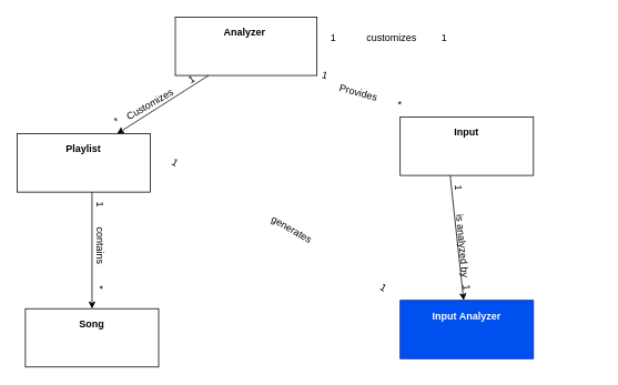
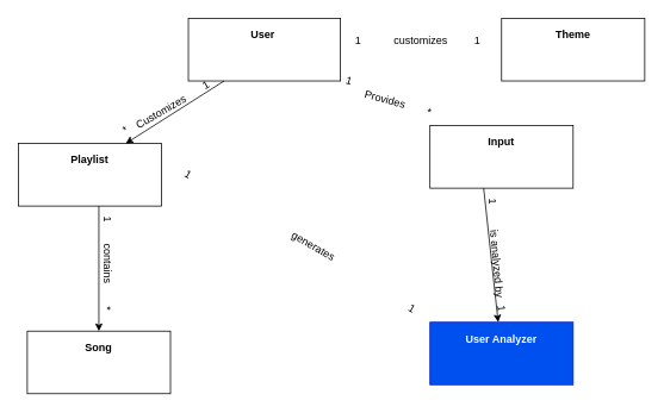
  <mxCell id="0" style=";html=1;" />
  <mxCell id="1" style=";html=1;" parent="0" />
- <mxCell id="2" value="&lt;p&gt;Analyzer&amp;nbsp;&lt;/p&gt;" style="shape=rect;html=1;overflow=fill;whiteSpace=wrap;align=center;fontStyle=1;labelBackgroundColor=none;" parent="1" vertex="1"><mxGeometry x="210" y="20" width="170" height="70" as="geometry" /></mxCell>
+ <mxCell id="2" value="&lt;p&gt;User&amp;nbsp;&lt;/p&gt;" style="shape=rect;html=1;overflow=fill;whiteSpace=wrap;align=center;fontStyle=1;labelBackgroundColor=none;" parent="1" vertex="1"><mxGeometry x="210" y="20" width="170" height="70" as="geometry" /></mxCell>
+ <mxCell id="3" value="&lt;p&gt;Theme&lt;/p&gt;" style="shape=rect;html=1;overflow=fill;whiteSpace=wrap;align=center;fontStyle=1;labelBackgroundColor=none;" parent="1" vertex="1"><mxGeometry x="560" y="20" width="160" height="70" as="geometry" /></mxCell>
  <mxCell id="4" value="&lt;p&gt;Playlist&lt;/p&gt;" style="shape=rect;html=1;overflow=fill;whiteSpace=wrap;align=center;fontStyle=1;labelBackgroundColor=none;" parent="1" vertex="1"><mxGeometry x="20" y="160" width="160" height="70" as="geometry" /></mxCell>
- <mxCell id="5" value="&lt;p&gt;Input Analyzer&lt;/p&gt;" style="shape=rect;html=1;overflow=fill;whiteSpace=wrap;align=center;fontStyle=1;movable=1;resizable=1;rotatable=1;deletable=1;editable=1;locked=0;connectable=1;labelBackgroundColor=none;fillColor=light-dark(#0050ef, #1c58ce);fontColor=#ffffff;strokeColor=#001DBC;" parent="1" vertex="1"><mxGeometry x="480" y="360" width="160" height="70" as="geometry" /></mxCell>
+ <mxCell id="5" value="&lt;p&gt;User Analyzer&lt;/p&gt;" style="shape=rect;html=1;overflow=fill;whiteSpace=wrap;align=center;fontStyle=1;movable=1;resizable=1;rotatable=1;deletable=1;editable=1;locked=0;connectable=1;labelBackgroundColor=none;fillColor=light-dark(#0050ef, #1c58ce);fontColor=#ffffff;strokeColor=#001DBC;" parent="1" vertex="1"><mxGeometry x="480" y="360" width="160" height="70" as="geometry" /></mxCell>
  <mxCell id="6" value="&lt;p&gt;Input&lt;/p&gt;" style="shape=rect;html=1;overflow=fill;whiteSpace=wrap;align=center;fontStyle=1;labelBackgroundColor=none;" parent="1" vertex="1"><mxGeometry x="480" y="140" width="160" height="70" as="geometry" /></mxCell>
  <mxCell id="7" value="&lt;p&gt;Song&lt;/p&gt;" style="shape=rect;html=1;overflow=fill;whiteSpace=wrap;align=center;fontStyle=1;labelBackgroundColor=none;" vertex="1" parent="1"><mxGeometry x="30" y="370" width="160" height="70" as="geometry" /></mxCell>
  <mxCell id="8" value="" style="edgeStyle=none;orthogonalLoop=1;jettySize=auto;html=1;rounded=0;labelBackgroundColor=none;fontColor=default;" edge="1" parent="1" target="5"><mxGeometry width="80" relative="1" as="geometry"><mxPoint x="540.004" y="210" as="sourcePoint" /><mxPoint x="547.278" y="330" as="targetPoint" /><Array as="points" /></mxGeometry></mxCell>
  <mxCell id="9" value="" style="edgeStyle=none;orthogonalLoop=1;jettySize=auto;html=1;rounded=0;entryX=0.5;entryY=0;entryDx=0;entryDy=0;labelBackgroundColor=none;fontColor=default;" edge="1" parent="1" target="7"><mxGeometry width="80" relative="1" as="geometry"><mxPoint x="110" y="230" as="sourcePoint" /><mxPoint x="232.16" y="260" as="targetPoint" /><Array as="points" /></mxGeometry></mxCell>
  <mxCell id="10" value="" style="edgeStyle=none;orthogonalLoop=1;jettySize=auto;html=1;rounded=0;entryX=0.75;entryY=0;entryDx=0;entryDy=0;labelBackgroundColor=none;fontColor=default;" edge="1" parent="1" target="4"><mxGeometry width="80" relative="1" as="geometry"><mxPoint x="249.995" y="90" as="sourcePoint" /><mxPoint x="395.45" y="250" as="targetPoint" /><Array as="points" /></mxGeometry></mxCell>
  <mxCell id="11" value="customizes" style="text;strokeColor=none;align=center;fillColor=none;html=1;verticalAlign=middle;whiteSpace=wrap;rounded=0;labelBackgroundColor=none;" vertex="1" parent="1"><mxGeometry x="440" y="30" width="60" height="30" as="geometry" /></mxCell>
  <mxCell id="12" value="Provides" style="text;strokeColor=none;align=center;fillColor=none;html=1;verticalAlign=middle;whiteSpace=wrap;rounded=0;rotation=15;labelBackgroundColor=none;" vertex="1" parent="1"><mxGeometry x="400" y="96.46" width="60" height="30" as="geometry" /></mxCell>
  <mxCell id="13" value="is analyzed by" style="text;strokeColor=none;align=center;fillColor=none;html=1;verticalAlign=middle;whiteSpace=wrap;rounded=0;rotation=85;labelBackgroundColor=none;" vertex="1" parent="1"><mxGeometry x="510" y="280" width="90" height="30" as="geometry" /></mxCell>
  <mxCell id="14" value="generates" style="text;strokeColor=none;align=center;fillColor=none;html=1;verticalAlign=middle;whiteSpace=wrap;rounded=0;rotation=30;labelBackgroundColor=none;" vertex="1" parent="1"><mxGeometry x="290.67" y="260" width="117.99" height="30" as="geometry" /></mxCell>
  <mxCell id="15" value="contains" style="text;strokeColor=none;align=center;fillColor=none;html=1;verticalAlign=middle;whiteSpace=wrap;rounded=0;rotation=90;labelBackgroundColor=none;" vertex="1" parent="1"><mxGeometry x="90" y="279.5" width="60" height="30" as="geometry" /></mxCell>
  <mxCell id="16" value="Customizes" style="text;strokeColor=none;align=center;fillColor=none;html=1;verticalAlign=middle;whiteSpace=wrap;rounded=0;rotation=-30;labelBackgroundColor=none;" vertex="1" parent="1"><mxGeometry x="150" y="110" width="60" height="30" as="geometry" /></mxCell>
  <mxCell id="17" value="1" style="text;strokeColor=none;align=center;fillColor=none;html=1;verticalAlign=middle;whiteSpace=wrap;rounded=0;rotation=15;labelBackgroundColor=none;" vertex="1" parent="1"><mxGeometry x="380" y="80" width="20" height="20" as="geometry" /></mxCell>
  <mxCell id="18" value="*" style="text;strokeColor=none;align=center;fillColor=none;html=1;verticalAlign=middle;whiteSpace=wrap;rounded=0;labelBackgroundColor=none;" vertex="1" parent="1"><mxGeometry x="450" y="110" width="60" height="30" as="geometry" /></mxCell>
  <mxCell id="19" value="1" style="text;strokeColor=none;align=center;fillColor=none;html=1;verticalAlign=middle;whiteSpace=wrap;rounded=0;labelBackgroundColor=none;" vertex="1" parent="1"><mxGeometry x="370" y="30" width="60" height="30" as="geometry" /></mxCell>
  <mxCell id="20" value="&amp;nbsp; &amp;nbsp; &amp;nbsp; &amp;nbsp; 1" style="text;strokeColor=none;align=center;fillColor=none;html=1;verticalAlign=middle;whiteSpace=wrap;rounded=0;labelBackgroundColor=none;" vertex="1" parent="1"><mxGeometry x="490" y="30" width="60" height="30" as="geometry" /></mxCell>
  <mxCell id="21" value="1" style="text;strokeColor=none;align=center;fillColor=none;html=1;verticalAlign=middle;whiteSpace=wrap;rounded=0;rotation=90;labelBackgroundColor=none;" vertex="1" parent="1"><mxGeometry x="90" y="230" width="60" height="30" as="geometry" /></mxCell>
  <mxCell id="22" value="*" style="text;strokeColor=none;align=center;fillColor=none;html=1;verticalAlign=middle;whiteSpace=wrap;rounded=0;rotation=90;labelBackgroundColor=none;" vertex="1" parent="1"><mxGeometry x="90" y="330" width="60" height="30" as="geometry" /></mxCell>
  <mxCell id="23" value="1" style="text;strokeColor=none;align=center;fillColor=none;html=1;verticalAlign=middle;whiteSpace=wrap;rounded=0;rotation=-30;labelBackgroundColor=none;" vertex="1" parent="1"><mxGeometry x="200" y="80" width="60" height="30" as="geometry" /></mxCell>
  <mxCell id="24" value="*" style="text;strokeColor=none;align=center;fillColor=none;html=1;verticalAlign=middle;whiteSpace=wrap;rounded=0;rotation=-30;labelBackgroundColor=none;" vertex="1" parent="1"><mxGeometry x="110" y="130" width="60" height="30" as="geometry" /></mxCell>
  <mxCell id="25" value="1" style="text;strokeColor=none;align=center;fillColor=none;html=1;verticalAlign=middle;whiteSpace=wrap;rounded=0;rotation=90;labelBackgroundColor=none;" vertex="1" parent="1"><mxGeometry x="520" y="210" width="60" height="30" as="geometry" /></mxCell>
  <mxCell id="26" value="1" style="text;strokeColor=none;align=center;fillColor=none;html=1;verticalAlign=middle;whiteSpace=wrap;rounded=0;rotation=85;labelBackgroundColor=none;" vertex="1" parent="1"><mxGeometry x="530" y="330" width="60" height="30" as="geometry" /></mxCell>
  <mxCell id="27" value="1" style="text;strokeColor=none;align=center;fillColor=none;html=1;verticalAlign=middle;whiteSpace=wrap;rounded=0;rotation=30;labelBackgroundColor=none;" vertex="1" parent="1"><mxGeometry x="180" y="180" width="60" height="30" as="geometry" /></mxCell>
  <mxCell id="28" value="1" style="text;strokeColor=none;align=center;fillColor=none;html=1;verticalAlign=middle;whiteSpace=wrap;rounded=0;rotation=30;labelBackgroundColor=none;" vertex="1" parent="1"><mxGeometry x="430" y="330" width="60" height="30" as="geometry" /></mxCell>
